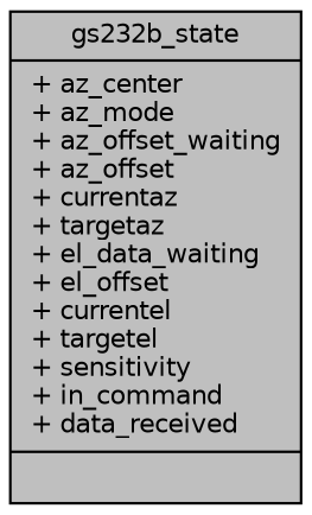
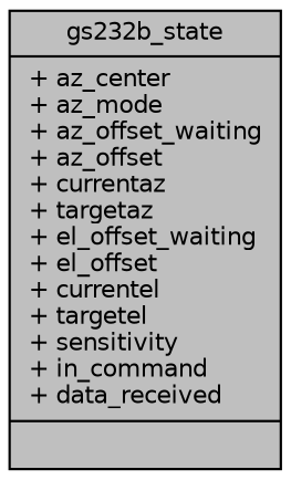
  digraph {
-   n1 [color=black fillcolor=grey75 fontcolor=black fontname=Helvetica fontsize=10 height=0.2 label="{gs232b_state\n|+ az_center\l+ az_mode\l+ az_offset_waiting\l+ az_offset\l+ currentaz\l+ targetaz\l+ el_data_waiting\l+ el_offset\l+ currentel\l+ targetel\l+ sensitivity\l+ in_command\l+ data_received\l|}" shape=record style=filled width=0.4]
+   n1 [color=black fillcolor=grey75 fontcolor=black fontname=Helvetica fontsize=10 height=0.2 label="{gs232b_state\n|+ az_center\l+ az_mode\l+ az_offset_waiting\l+ az_offset\l+ currentaz\l+ targetaz\l+ el_offset_waiting\l+ el_offset\l+ currentel\l+ targetel\l+ sensitivity\l+ in_command\l+ data_received\l|}" shape=record style=filled width=0.4]
  }
